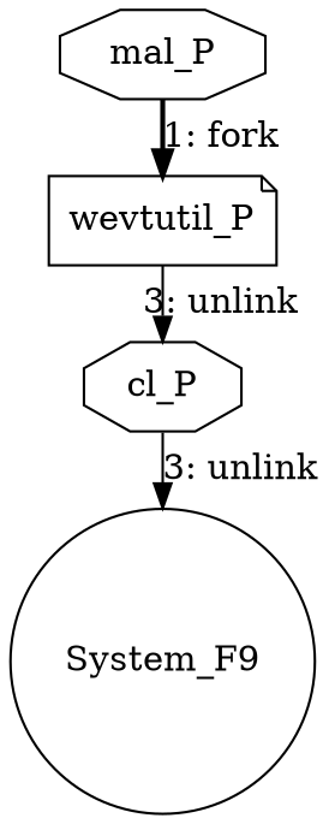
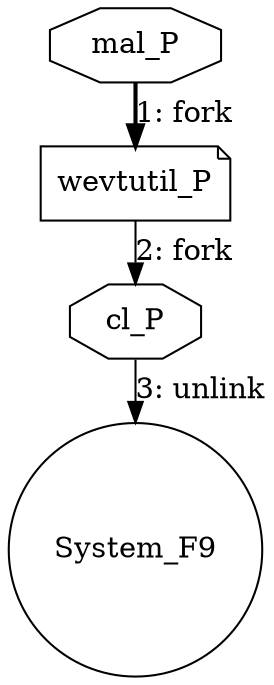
  digraph {
    engine=neato
    fixedsize=false
    fontsize=10
    nodesep=0.3
    rankdir=TB
    ranksep=0
    splines=true
    node [fillcolor=white node_type=Process shape=octagon style=filled]
    edge [style=solid]
    wevtutil_P [shape=note]
    mal_P
    cl_P
    n4 [label=System_F9 node_type=File shape=circle]
-   wevtutil_P -> cl_P [label="3: unlink"]
+   wevtutil_P -> cl_P [label="2: fork"]
    mal_P -> wevtutil_P [label="1: fork" style=bold]
    cl_P -> n4 [label="3: unlink"]
  }
